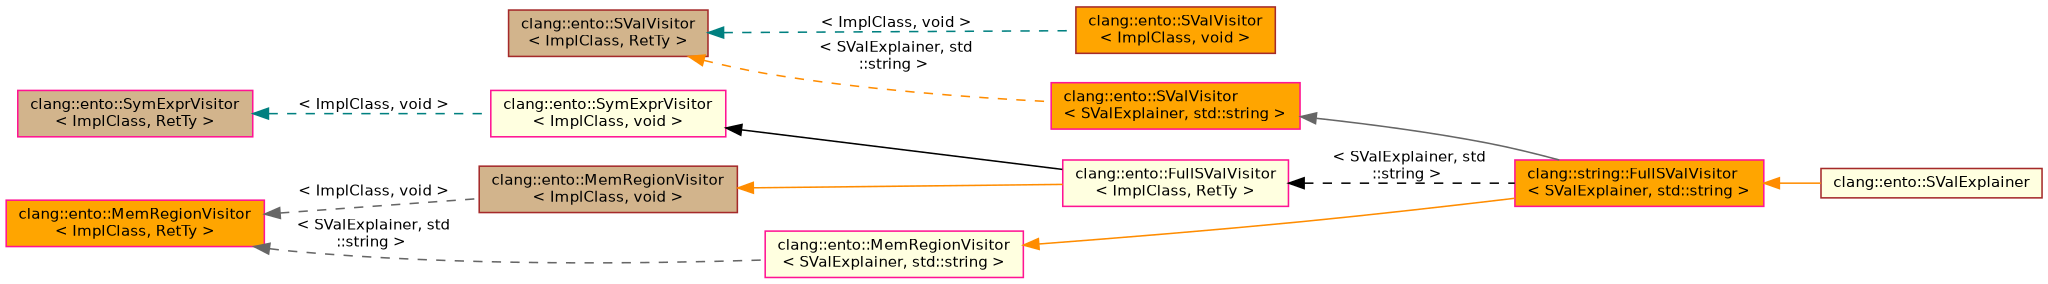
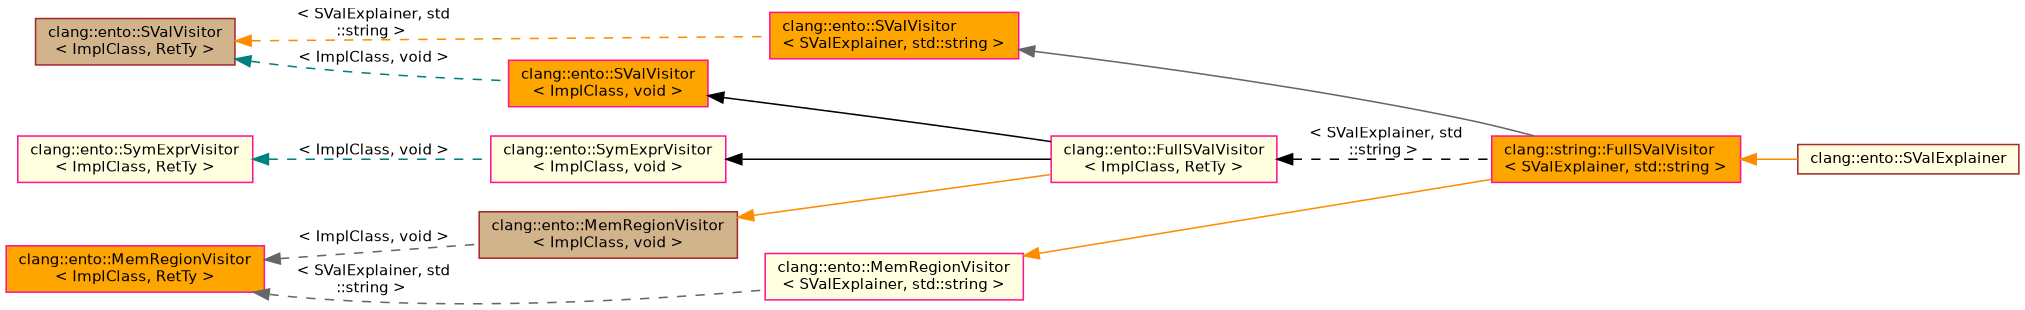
  digraph {
    rankdir=LR
    node [color=deeppink fillcolor=lightyellow fontname=Helvetica fontsize=10 shape=record style=filled]
    edge [color=darkorange dir=back fontname=Helvetica fontsize=10 labelfontname=Helvetica labelfontsize=10 style=solid]
    n1 [color=brown fontcolor=black height=0.2 label="clang::ento::SValExplainer" width=0.4]
    n2 [fillcolor=orange height=0.2 label="clang::string::FullSValVisitor\l\< SValExplainer, std::string \>" width=0.4]
    n3 [fillcolor=orange height=0.2 label="clang::ento::SValVisitor\l\< SValExplainer, std::string \>" width=0.4]
    n4 [color=brown fillcolor=tan height=0.2 label="clang::ento::SValVisitor\l\< ImplClass, RetTy \>" width=0.4]
-   n5 [color=brown fillcolor=orange height=0.2 label="clang::ento::SValVisitor\l\< ImplClass, void \>" width=0.4]
+   n5 [fillcolor=orange height=0.2 label="clang::ento::SValVisitor\l\< ImplClass, void \>" width=0.4]
    n6 [height=0.2 label="clang::ento::FullSValVisitor\l\< ImplClass, RetTy \>" width=0.4]
-   n7 [fillcolor=tan height=0.2 label="clang::ento::SymExprVisitor\l\< ImplClass, RetTy \>" width=0.4]
+   n7 [height=0.2 label="clang::ento::SymExprVisitor\l\< ImplClass, RetTy \>" width=0.4]
    n8 [height=0.2 label="clang::ento::SymExprVisitor\l\< ImplClass, void \>" width=0.4]
    n9 [height=0.2 label="clang::ento::MemRegionVisitor\l\< SValExplainer, std::string \>" width=0.4]
    n10 [fillcolor=orange height=0.2 label="clang::ento::MemRegionVisitor\l\< ImplClass, RetTy \>" width=0.4]
    n11 [color=brown fillcolor=tan height=0.2 label="clang::ento::MemRegionVisitor\l\< ImplClass, void \>" width=0.4]
    n2 -> n1
    n3 -> n2 [color=gray40]
    n4 -> n3 [label=" \< SValExplainer, std\l::string \>" style=dashed]
    n4 -> n5 [color=teal label=" \< ImplClass, void \>" style=dashed]
+   n5 -> n6 [color=black]
    n6 -> n2 [color=black label=" \< SValExplainer, std\l::string \>" style=dashed]
    n7 -> n8 [color=teal label=" \< ImplClass, void \>" style=dashed]
    n8 -> n6 [color=black]
    n9 -> n2
    n10 -> n9 [color=gray40 label=" \< SValExplainer, std\l::string \>" style=dashed]
    n10 -> n11 [color=gray40 label=" \< ImplClass, void \>" style=dashed]
    n11 -> n6
  }
